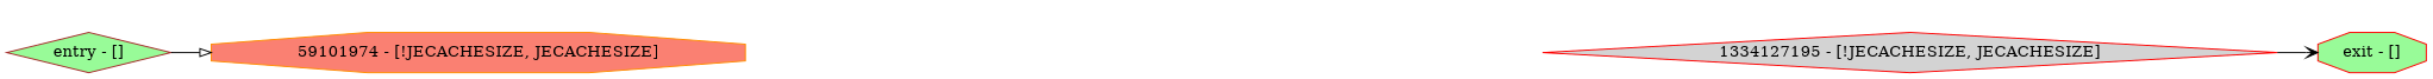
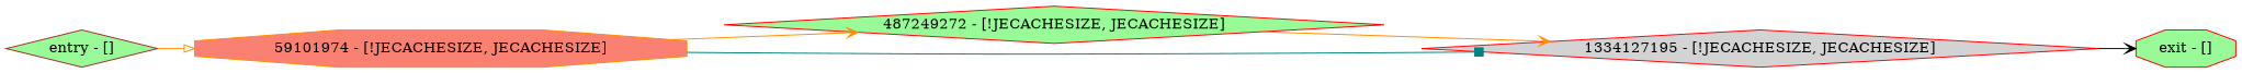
  digraph {
    rankdir=LR
    node [color=red fillcolor=palegreen shape=diamond style=filled]
    edge [arrowhead=vee color=black]
    n1 [color=brown label="entry - []"]
    n2 [color=darkorange fillcolor=salmon label="59101974 - [!JECACHESIZE, JECACHESIZE]" shape=octagon]
+   n3 [label="487249272 - [!JECACHESIZE, JECACHESIZE]"]
    n4 [fillcolor=lightgrey label="1334127195 - [!JECACHESIZE, JECACHESIZE]"]
    n5 [label="exit - []" shape=octagon]
-   n1 -> n2 [arrowhead=onormal]
+   n1 -> n2 [arrowhead=onormal color=darkorange]
+   n2 -> n3 [color=darkorange]
+   n2 -> n4 [arrowhead=box color=teal]
+   n3 -> n4 [color=darkorange]
    n4 -> n5
  }
